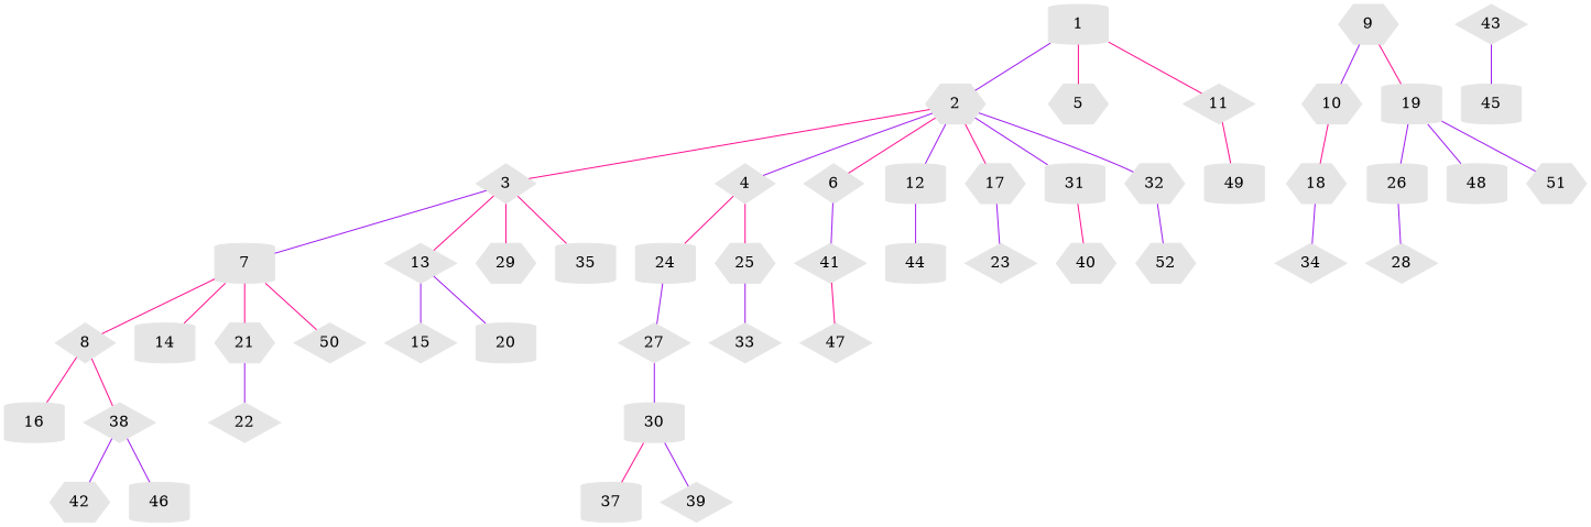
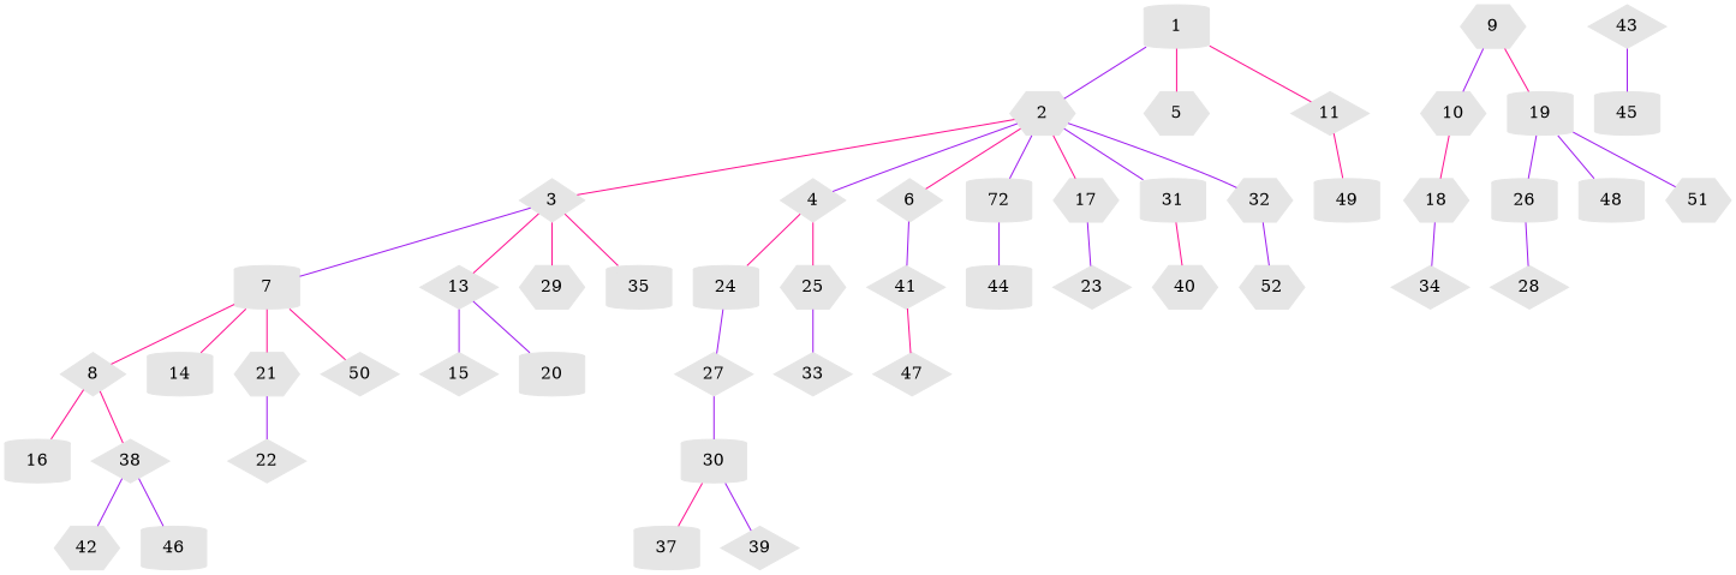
  graph {
    fontname="DejaVu Serif"
    node [color=gray90 fontname="DejaVu Serif" shape=diamond style=filled]
    edge [color=purple fontname="DejaVu Serif"]
    1 [shape=cylinder]
    2 [shape=hexagon]
    5 [shape=hexagon]
    11
    3
    4
    6
-   12 [shape=cylinder]
+   12 [shape=cylinder label=72]
    17 [shape=hexagon]
    31 [shape=cylinder]
    32 [shape=hexagon]
    49 [shape=cylinder]
    7 [shape=cylinder]
    13
    29 [shape=hexagon]
    35 [shape=cylinder]
    24 [shape=cylinder]
    25 [shape=hexagon]
    41
    44 [shape=cylinder]
    23
    40 [shape=hexagon]
    52 [shape=hexagon]
    8
    14 [shape=cylinder]
    21 [shape=hexagon]
    50
    15
    20 [shape=cylinder]
    27
    33
    47
    16 [shape=cylinder]
    38
    9 [shape=hexagon]
    10 [shape=hexagon]
    19 [shape=cylinder]
    22
    42 [shape=hexagon]
    46 [shape=cylinder]
    18 [shape=hexagon]
    26 [shape=cylinder]
    48 [shape=cylinder]
    51 [shape=hexagon]
    34
    28
    30 [shape=cylinder]
    37 [shape=cylinder]
    39
    45 [shape=cylinder]
    43
    1 -- 2
    1 -- 5 [color=deeppink]
    1 -- 11 [color=deeppink]
    2 -- 3 [color=deeppink]
    2 -- 4
    2 -- 6 [color=deeppink]
    2 -- 12
    2 -- 17 [color=deeppink]
    2 -- 31
    2 -- 32
    11 -- 49 [color=deeppink]
    3 -- 7
    3 -- 13 [color=deeppink]
    3 -- 29 [color=deeppink]
    3 -- 35 [color=deeppink]
    4 -- 24 [color=deeppink]
    4 -- 25 [color=deeppink]
    6 -- 41
    12 -- 44
    17 -- 23
    31 -- 40 [color=deeppink]
    32 -- 52
    7 -- 8 [color=deeppink]
    7 -- 14 [color=deeppink]
    7 -- 21 [color=deeppink]
    7 -- 50 [color=deeppink]
    13 -- 15
    13 -- 20
    24 -- 27
    25 -- 33
    41 -- 47 [color=deeppink]
    8 -- 16 [color=deeppink]
    8 -- 38 [color=deeppink]
    21 -- 22
    27 -- 30
    38 -- 42
    38 -- 46
    9 -- 10
    9 -- 19 [color=deeppink]
    10 -- 18 [color=deeppink]
    19 -- 26
    19 -- 48
    19 -- 51
    18 -- 34
    26 -- 28
    30 -- 37 [color=deeppink]
    30 -- 39
    43 -- 45
  }
